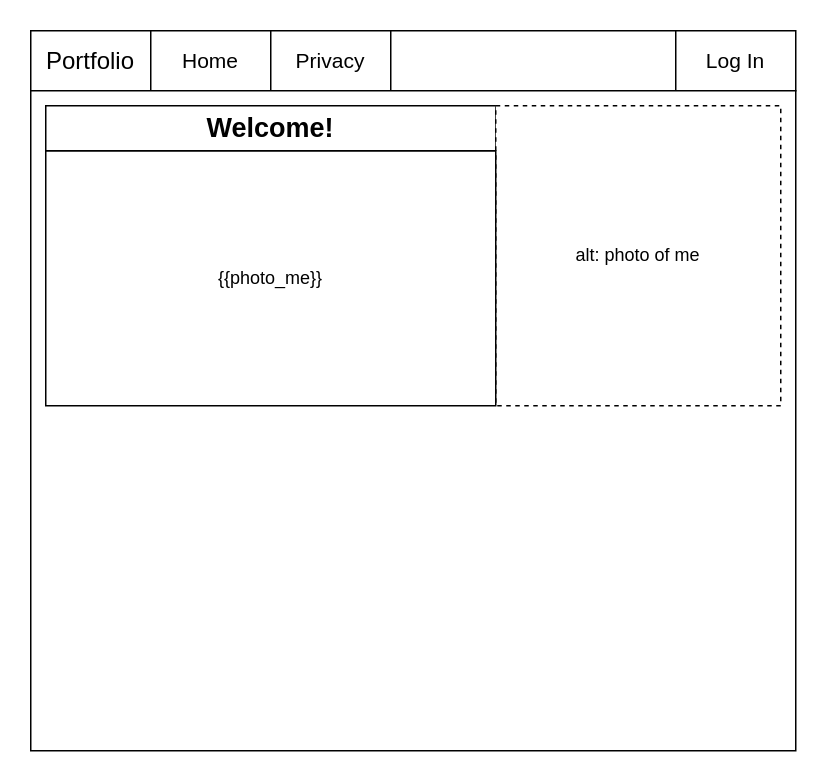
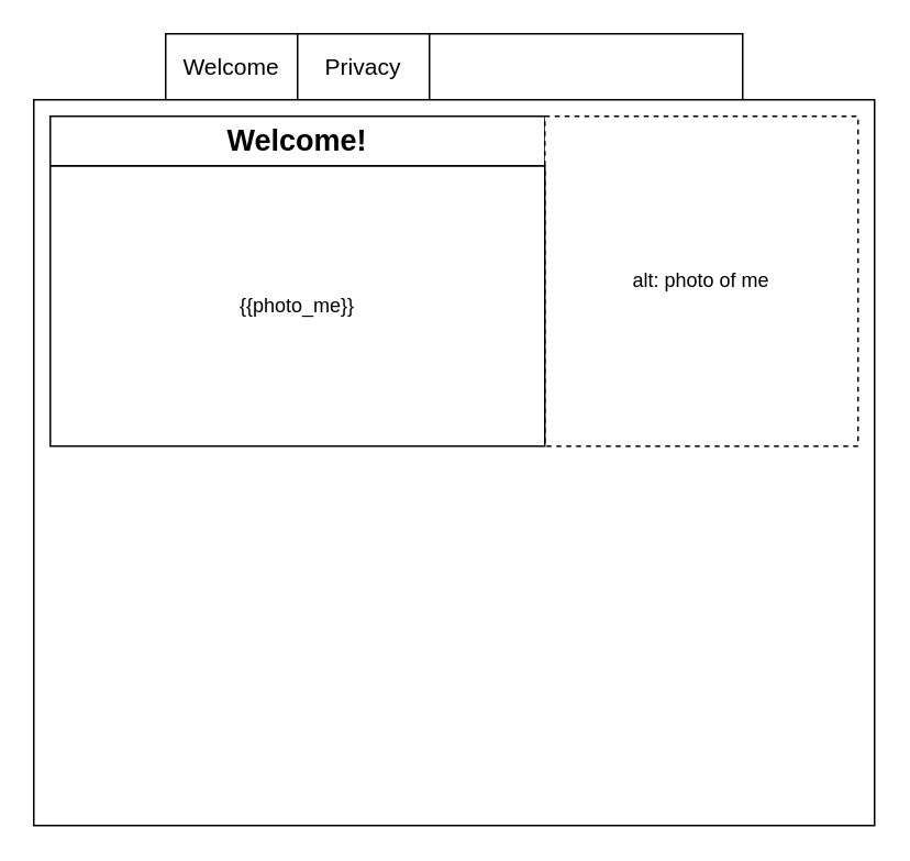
  <mxCell id="0" />
  <mxCell id="1" parent="0" />
- <mxCell id="2" value="&lt;font style=&quot;font-size: 16px;&quot;&gt;Portfolio&lt;/font&gt;" style="rounded=0;whiteSpace=wrap;html=1;" vertex="1" parent="1"><mxGeometry x="20" y="20" width="80" height="40" as="geometry" /></mxCell>
- <mxCell id="3" value="&lt;font style=&quot;font-size: 14px;&quot;&gt;Home&lt;/font&gt;" style="rounded=0;whiteSpace=wrap;html=1;" vertex="1" parent="1"><mxGeometry x="100" y="20" width="80" height="40" as="geometry" /></mxCell>
+ <mxCell id="3" value="&lt;font style=&quot;font-size: 14px;&quot;&gt;Welcome&lt;/font&gt;" style="rounded=0;whiteSpace=wrap;html=1;" vertex="1" parent="1"><mxGeometry x="100" y="20" width="80" height="40" as="geometry" /></mxCell>
  <mxCell id="4" value="&lt;font style=&quot;font-size: 14px;&quot;&gt;Privacy&lt;/font&gt;" style="rounded=0;whiteSpace=wrap;html=1;" vertex="1" parent="1"><mxGeometry x="180" y="20" width="80" height="40" as="geometry" /></mxCell>
  <mxCell id="5" value="" style="rounded=0;whiteSpace=wrap;html=1;" vertex="1" parent="1"><mxGeometry x="260" y="20" width="190" height="40" as="geometry" /></mxCell>
- <mxCell id="6" value="&lt;font style=&quot;font-size: 14px;&quot;&gt;Log In&lt;/font&gt;" style="rounded=0;whiteSpace=wrap;html=1;" vertex="1" parent="1"><mxGeometry x="450" y="20" width="80" height="40" as="geometry" /></mxCell>
  <mxCell id="7" value="" style="rounded=0;whiteSpace=wrap;html=1;" vertex="1" parent="1"><mxGeometry x="20" y="60" width="510" height="440" as="geometry" /></mxCell>
  <mxCell id="8" value="&lt;font style=&quot;font-size: 18px;&quot;&gt;&lt;b&gt;Welcome!&lt;/b&gt;&lt;/font&gt;" style="text;html=1;align=center;verticalAlign=middle;whiteSpace=wrap;rounded=0;strokeColor=#000000;" vertex="1" parent="1"><mxGeometry x="30" y="70" width="300" height="30" as="geometry" /></mxCell>
  <mxCell id="9" value="alt: photo of me" style="rounded=0;whiteSpace=wrap;html=1;dashed=1;" vertex="1" parent="1"><mxGeometry x="330" y="70" width="190" height="200" as="geometry" /></mxCell>
  <mxCell id="10" value="&lt;font style=&quot;font-size: 12px;&quot;&gt;{{photo_me}}&lt;/font&gt;" style="text;html=1;align=center;verticalAlign=middle;whiteSpace=wrap;rounded=0;shadow=0;strokeColor=#000000;" vertex="1" parent="1"><mxGeometry x="30" y="100" width="300" height="170" as="geometry" /></mxCell>
